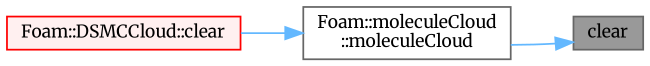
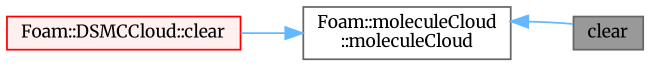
  digraph {
    fontname=Merriweather
    rankdir=RL
    node [fontname=Merriweather fontsize=10 shape=box style=filled]
    edge [color=steelblue1 dir=back fontname=Merriweather fontsize=10 labelfontname=Helvetica labelfontsize=10 style=solid]
    n1 [color=gray40 fillcolor=grey60 fontcolor=black height=0.2 label=clear width=0.4]
    n2 [color=grey40 fillcolor=white height=0.2 label="Foam::moleculeCloud\l::moleculeCloud" width=0.4]
    n3 [color=red fillcolor="#FFF0F0" height=0.2 label="Foam::DSMCCloud::clear" width=0.4]
-   n1 -> n2
+   n2 -> n1
    n2 -> n3
  }
